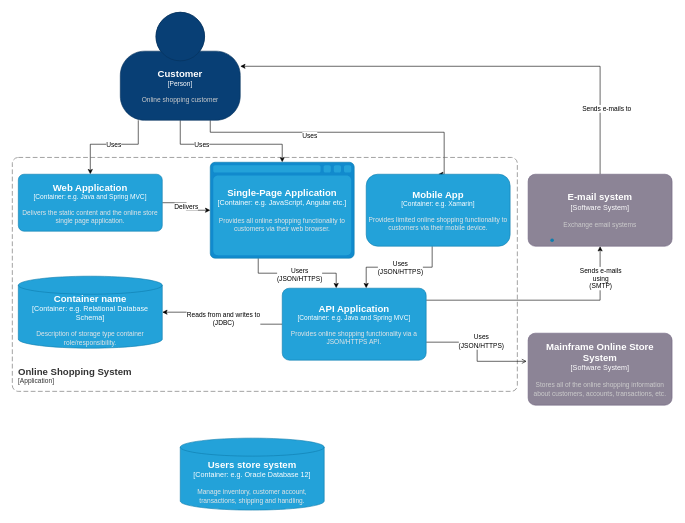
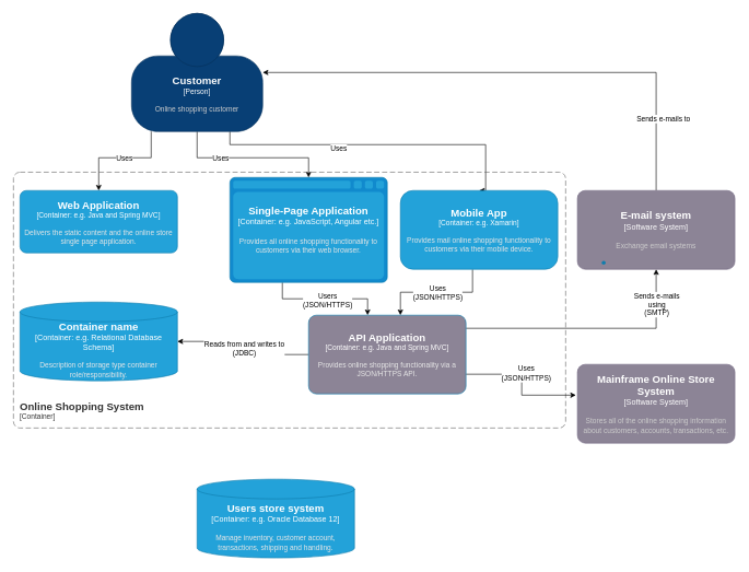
  <mxCell id="0" />
  <mxCell id="1" parent="0" />
  <mxCell id="2" value="" style="edgeStyle=orthogonalEdgeStyle;rounded=0;orthogonalLoop=1;jettySize=auto;html=1;" edge="1" parent="1" source="8" target="20"><mxGeometry relative="1" as="geometry"><Array as="points"><mxPoint x="230" y="240" /><mxPoint x="150" y="240" /></Array></mxGeometry></mxCell>
  <mxCell id="3" value="Uses" style="edgeLabel;html=1;align=center;verticalAlign=middle;resizable=0;points=[];" vertex="1" connectable="0" parent="2"><mxGeometry x="-0.052" y="-8" relative="1" as="geometry"><mxPoint x="-1" y="8" as="offset" /></mxGeometry></mxCell>
  <mxCell id="4" value="" style="edgeStyle=orthogonalEdgeStyle;rounded=0;orthogonalLoop=1;jettySize=auto;html=1;entryX=0.5;entryY=0;entryDx=0;entryDy=0;entryPerimeter=0;" edge="1" parent="1" source="8" target="12"><mxGeometry relative="1" as="geometry"><Array as="points"><mxPoint x="300" y="240" /><mxPoint x="470" y="240" /></Array></mxGeometry></mxCell>
  <mxCell id="5" value="Uses" style="edgeLabel;html=1;align=center;verticalAlign=middle;resizable=0;points=[];" vertex="1" connectable="0" parent="4"><mxGeometry x="-0.376" relative="1" as="geometry"><mxPoint as="offset" /></mxGeometry></mxCell>
  <mxCell id="6" value="" style="edgeStyle=orthogonalEdgeStyle;rounded=0;orthogonalLoop=1;jettySize=auto;html=1;entryX=0.5;entryY=0;entryDx=0;entryDy=0;entryPerimeter=0;exitX=0.75;exitY=1;exitDx=0;exitDy=0;exitPerimeter=0;" edge="1" parent="1" source="8" target="23"><mxGeometry relative="1" as="geometry"><Array as="points"><mxPoint x="350" y="220" /><mxPoint x="740" y="220" /></Array></mxGeometry></mxCell>
  <mxCell id="7" value="Uses" style="edgeLabel;html=1;align=center;verticalAlign=middle;resizable=0;points=[];" vertex="1" connectable="0" parent="6"><mxGeometry x="0.073" y="-5" relative="1" as="geometry"><mxPoint x="-78" as="offset" /></mxGeometry></mxCell>
  <mxCell id="8" value="&lt;font style=&quot;font-size: 16px&quot;&gt;&lt;b&gt;Customer&lt;/b&gt;&lt;/font&gt;&lt;div&gt;[Person]&lt;/div&gt;&lt;br&gt;&lt;div&gt;&lt;font style=&quot;font-size: 11px&quot;&gt;&lt;font color=&quot;#cccccc&quot;&gt;Online shopping customer&lt;/font&gt;&lt;/div&gt;" style="html=1;fontSize=11;dashed=0;whiteSpace=wrap;fillColor=#083F75;strokeColor=#06315C;fontColor=#ffffff;shape=mxgraph.c4.person2;align=center;metaEdit=1;points=[[0.5,0,0],[1,0.5,0],[1,0.75,0],[0.75,1,0],[0.5,1,0],[0.25,1,0],[0,0.75,0],[0,0.5,0]];resizable=0;" parent="1" vertex="1"><mxGeometry x="200" y="20" width="200" height="180" as="geometry" /></mxCell>
  <mxCell id="9" value="&lt;font style=&quot;font-size: 16px&quot;&gt;&lt;b&gt;Users store system&lt;/b&gt;&lt;/font&gt;&lt;div&gt;[Container:&amp;nbsp;e.g. Oracle Database 12]&lt;/div&gt;&lt;br&gt;&lt;div&gt;&lt;font style=&quot;font-size: 11px&quot;&gt;&lt;font color=&quot;#E6E6E6&quot;&gt;Manage inventory, customer account, transactions, shipping and handling.&lt;/font&gt;&lt;/div&gt;" style="shape=cylinder3;size=15;whiteSpace=wrap;html=1;boundedLbl=1;rounded=0;labelBackgroundColor=none;fillColor=#23A2D9;fontSize=12;fontColor=#ffffff;align=center;strokeColor=#0E7DAD;metaEdit=1;points=[[0.5,0,0],[1,0.25,0],[1,0.5,0],[1,0.75,0],[0.5,1,0],[0,0.75,0],[0,0.5,0],[0,0.25,0]];resizable=0;" parent="1" vertex="1"><mxGeometry x="300" y="730" width="240" height="120" as="geometry" /></mxCell>
  <mxCell id="10" value="" style="edgeStyle=orthogonalEdgeStyle;rounded=0;orthogonalLoop=1;jettySize=auto;html=1;" edge="1" parent="1"><mxGeometry relative="1" as="geometry"><mxPoint x="430" y="430" as="sourcePoint" /><mxPoint x="560" y="480" as="targetPoint" /><Array as="points"><mxPoint x="430" y="455" /><mxPoint x="560" y="455" /></Array></mxGeometry></mxCell>
  <mxCell id="11" value="Users&lt;br&gt;(JSON/HTTPS)" style="edgeLabel;html=1;align=center;verticalAlign=middle;resizable=0;points=[];" vertex="1" connectable="0" parent="10"><mxGeometry x="0.031" y="-2" relative="1" as="geometry"><mxPoint as="offset" /></mxGeometry></mxCell>
  <mxCell id="12" value="&lt;font style=&quot;font-size: 16px&quot;&gt;&lt;b&gt;Single-Page Application&lt;/b&gt;&lt;/font&gt;&lt;div&gt;[Container:&amp;nbsp;e.g. JavaScript, Angular etc.]&lt;/div&gt;&lt;br&gt;&lt;div&gt;&lt;font style=&quot;font-size: 11px&quot;&gt;&lt;font color=&quot;#E6E6E6&quot;&gt;Provides all online shopping functionality to customers via their web browser.&lt;/font&gt;&lt;/div&gt;" style="shape=mxgraph.c4.webBrowserContainer2;whiteSpace=wrap;html=1;boundedLbl=1;rounded=0;labelBackgroundColor=none;strokeColor=#118ACD;fillColor=#23A2D9;strokeColor=#118ACD;strokeColor2=#0E7DAD;fontSize=12;fontColor=#ffffff;align=center;metaEdit=1;points=[[0.5,0,0],[1,0.25,0],[1,0.5,0],[1,0.75,0],[0.5,1,0],[0,0.75,0],[0,0.5,0],[0,0.25,0]];resizable=0;" vertex="1" parent="1"><mxGeometry x="350" y="270" width="240" height="160" as="geometry" /></mxCell>
  <mxCell id="13" value="" style="edgeStyle=orthogonalEdgeStyle;rounded=0;orthogonalLoop=1;jettySize=auto;html=1;entryX=1;entryY=0.5;entryDx=0;entryDy=0;entryPerimeter=0;" edge="1" parent="1" source="15" target="8"><mxGeometry relative="1" as="geometry"><mxPoint x="1010" y="200" as="targetPoint" /><Array as="points"><mxPoint x="1000" y="110" /></Array></mxGeometry></mxCell>
  <mxCell id="14" value="Sends e-mails to" style="edgeLabel;html=1;align=center;verticalAlign=middle;resizable=0;points=[];" vertex="1" connectable="0" parent="13"><mxGeometry x="0.221" y="-1" relative="1" as="geometry"><mxPoint x="306" y="71" as="offset" /></mxGeometry></mxCell>
  <mxCell id="15" value="&lt;font style=&quot;font-size: 16px&quot;&gt;&lt;b&gt;E-mail system&lt;/b&gt;&lt;/font&gt;&lt;div&gt;[Software System]&lt;/div&gt;&lt;br&gt;&lt;div&gt;&lt;font style=&quot;font-size: 11px&quot;&gt;&lt;font color=&quot;#cccccc&quot;&gt;Exchange email systems&lt;/font&gt;&lt;/div&gt;" style="rounded=1;whiteSpace=wrap;html=1;labelBackgroundColor=none;fillColor=#8C8496;fontColor=#ffffff;align=center;arcSize=10;strokeColor=#736782;metaEdit=1;resizable=0;points=[[0.25,0,0],[0.5,0,0],[0.75,0,0],[1,0.25,0],[1,0.5,0],[1,0.75,0],[0.75,1,0],[0.5,1,0],[0.25,1,0],[0,0.75,0],[0,0.5,0],[0,0.25,0]];" vertex="1" parent="1"><mxGeometry x="880" y="290" width="240" height="120" as="geometry" /></mxCell>
- <mxCell id="16" value="&lt;font style=&quot;font-size: 16px&quot;&gt;&lt;b&gt;&lt;div style=&quot;text-align: left&quot;&gt;Online Shopping System&lt;/div&gt;&lt;/b&gt;&lt;/font&gt;&lt;div style=&quot;text-align: left&quot;&gt;[Application]&lt;/div&gt;" style="rounded=1;fontSize=11;whiteSpace=wrap;html=1;dashed=1;arcSize=20;fillColor=none;strokeColor=#666666;fontColor=#333333;labelBackgroundColor=none;align=left;verticalAlign=bottom;labelBorderColor=none;spacingTop=0;spacing=10;dashPattern=8 4;metaEdit=1;rotatable=0;perimeter=rectanglePerimeter;noLabel=0;labelPadding=0;allowArrows=0;connectable=0;expand=0;recursiveResize=0;editable=1;pointerEvents=0;absoluteArcSize=1;points=[[0.25,0,0],[0.5,0,0],[0.75,0,0],[1,0.25,0],[1,0.5,0],[1,0.75,0],[0.75,1,0],[0.5,1,0],[0.25,1,0],[0,0.75,0],[0,0.5,0],[0,0.25,0]];" vertex="1" parent="1"><mxGeometry x="20" y="262" width="842" height="390" as="geometry" /></mxCell>
+ <mxCell id="16" value="&lt;font style=&quot;font-size: 16px&quot;&gt;&lt;b&gt;&lt;div style=&quot;text-align: left&quot;&gt;Online Shopping System&lt;/div&gt;&lt;/b&gt;&lt;/font&gt;&lt;div style=&quot;text-align: left&quot;&gt;[Container]&lt;/div&gt;" style="rounded=1;fontSize=11;whiteSpace=wrap;html=1;dashed=1;arcSize=20;fillColor=none;strokeColor=#666666;fontColor=#333333;labelBackgroundColor=none;align=left;verticalAlign=bottom;labelBorderColor=none;spacingTop=0;spacing=10;dashPattern=8 4;metaEdit=1;rotatable=0;perimeter=rectanglePerimeter;noLabel=0;labelPadding=0;allowArrows=0;connectable=0;expand=0;recursiveResize=0;editable=1;pointerEvents=0;absoluteArcSize=1;points=[[0.25,0,0],[0.5,0,0],[0.75,0,0],[1,0.25,0],[1,0.5,0],[1,0.75,0],[0.75,1,0],[0.5,1,0],[0.25,1,0],[0,0.75,0],[0,0.5,0],[0,0.25,0]];" vertex="1" parent="1"><mxGeometry x="20" y="262" width="842" height="390" as="geometry" /></mxCell>
  <mxCell id="17" value="&lt;font style=&quot;font-size: 16px&quot;&gt;&lt;b&gt;Mainframe Online Store System&lt;/b&gt;&lt;/font&gt;&lt;div&gt;[Software System]&lt;/div&gt;&lt;br&gt;&lt;div&gt;&lt;font style=&quot;font-size: 11px&quot;&gt;&lt;font color=&quot;#cccccc&quot;&gt;Stores all of the online shopping information about customers, accounts, transactions, etc.&lt;/font&gt;&lt;/div&gt;" style="rounded=1;whiteSpace=wrap;html=1;labelBackgroundColor=none;fillColor=#8C8496;fontColor=#ffffff;align=center;arcSize=10;strokeColor=#736782;metaEdit=1;resizable=0;points=[[0.25,0,0],[0.5,0,0],[0.75,0,0],[1,0.25,0],[1,0.5,0],[1,0.75,0],[0.75,1,0],[0.5,1,0],[0.25,1,0],[0,0.75,0],[0,0.5,0],[0,0.25,0]];" vertex="1" parent="1"><mxGeometry x="880" y="555" width="240" height="120" as="geometry" /></mxCell>
  <mxCell id="18" value="&lt;font style=&quot;font-size: 16px&quot;&gt;&lt;b&gt;Container name&lt;/b&gt;&lt;/font&gt;&lt;div&gt;[Container:&amp;nbsp;e.g. Relational Database Schema]&lt;/div&gt;&lt;br&gt;&lt;div&gt;&lt;font style=&quot;font-size: 11px&quot;&gt;&lt;font color=&quot;#E6E6E6&quot;&gt;Description of storage type container role/responsibility.&lt;/font&gt;&lt;/div&gt;" style="shape=cylinder3;size=15;whiteSpace=wrap;html=1;boundedLbl=1;rounded=0;labelBackgroundColor=none;fillColor=#23A2D9;fontSize=12;fontColor=#ffffff;align=center;strokeColor=#0E7DAD;metaEdit=1;points=[[0.5,0,0],[1,0.25,0],[1,0.5,0],[1,0.75,0],[0.5,1,0],[0,0.75,0],[0,0.5,0],[0,0.25,0]];resizable=0;" vertex="1" parent="1"><mxGeometry x="30" y="460" width="240" height="120" as="geometry" /></mxCell>
- <mxCell id="19" value="Delivers" style="edgeStyle=orthogonalEdgeStyle;rounded=0;orthogonalLoop=1;jettySize=auto;html=1;" edge="1" parent="1" source="20" target="12"><mxGeometry relative="1" as="geometry" /></mxCell>
  <mxCell id="20" value="&lt;font style=&quot;font-size: 16px&quot;&gt;&lt;b&gt;Web Application&lt;/b&gt;&lt;/font&gt;&lt;div&gt;[Container: e.g. Java and Spring MVC]&lt;/div&gt;&lt;br&gt;&lt;div&gt;&lt;font style=&quot;font-size: 11px&quot;&gt;&lt;font color=&quot;#E6E6E6&quot;&gt;Delivers the static content and the online store single page application.&lt;/font&gt;&lt;/div&gt;" style="rounded=1;whiteSpace=wrap;html=1;fontSize=11;labelBackgroundColor=none;fillColor=#23A2D9;fontColor=#ffffff;align=center;arcSize=10;strokeColor=#0E7DAD;metaEdit=1;resizable=0;points=[[0.25,0,0],[0.5,0,0],[0.75,0,0],[1,0.25,0],[1,0.5,0],[1,0.75,0],[0.75,1,0],[0.5,1,0],[0.25,1,0],[0,0.75,0],[0,0.5,0],[0,0.25,0]];" vertex="1" parent="1"><mxGeometry x="30" y="290" width="240" height="95" as="geometry" /></mxCell>
  <mxCell id="21" value="" style="edgeStyle=orthogonalEdgeStyle;rounded=0;orthogonalLoop=1;jettySize=auto;html=1;" edge="1" parent="1"><mxGeometry relative="1" as="geometry"><mxPoint x="720" y="410" as="sourcePoint" /><mxPoint x="610" y="480" as="targetPoint" /><Array as="points"><mxPoint x="720" y="445" /><mxPoint x="610" y="445" /></Array></mxGeometry></mxCell>
  <mxCell id="22" value="Uses&lt;br&gt;(JSON/HTTPS)" style="edgeLabel;html=1;align=center;verticalAlign=middle;resizable=0;points=[];" vertex="1" connectable="0" parent="21"><mxGeometry x="-0.565" y="2" relative="1" as="geometry"><mxPoint x="-50" y="-2" as="offset" /></mxGeometry></mxCell>
- <mxCell id="23" value="&lt;font style=&quot;font-size: 16px&quot;&gt;&lt;b&gt;Mobile App&lt;/b&gt;&lt;/font&gt;&lt;div&gt;[Container: e.g. Xamarin]&lt;/div&gt;&lt;br&gt;&lt;div&gt;&lt;font style=&quot;font-size: 11px&quot;&gt;&lt;font color=&quot;#E6E6E6&quot;&gt;Provides limited online shopping functionality to customers via their mobile device.&lt;/font&gt;&lt;/div&gt;" style="rounded=1;whiteSpace=wrap;html=1;fontSize=11;labelBackgroundColor=none;fillColor=#23A2D9;fontColor=#ffffff;align=center;arcSize=16;strokeColor=#0E7DAD;metaEdit=1;resizable=0;points=[[0.25,0,0],[0.5,0,0],[0.75,0,0],[1,0.25,0],[1,0.5,0],[1,0.75,0],[0.75,1,0],[0.5,1,0],[0.25,1,0],[0,0.75,0],[0,0.5,0],[0,0.25,0]];glass=0;shadow=0;" vertex="1" parent="1"><mxGeometry x="610" y="290" width="240" height="120" as="geometry" /></mxCell>
- <mxCell id="24" value="" style="edgeStyle=orthogonalEdgeStyle;rounded=0;orthogonalLoop=1;jettySize=auto;html=1;entryX=-0.01;entryY=0.391;entryDx=0;entryDy=0;entryPerimeter=0;exitX=1;exitY=0.75;exitDx=0;exitDy=0;exitPerimeter=0;endArrow=open;" edge="1" parent="1" source="30" target="17"><mxGeometry relative="1" as="geometry"><mxPoint x="860" y="540" as="targetPoint" /><Array as="points" /></mxGeometry></mxCell>
+ <mxCell id="23" value="&lt;font style=&quot;font-size: 16px&quot;&gt;&lt;b&gt;Mobile App&lt;/b&gt;&lt;/font&gt;&lt;div&gt;[Container: e.g. Xamarin]&lt;/div&gt;&lt;br&gt;&lt;div&gt;&lt;font style=&quot;font-size: 11px&quot;&gt;&lt;font color=&quot;#E6E6E6&quot;&gt;Provides mail online shopping functionality to customers via their mobile device.&lt;/font&gt;&lt;/div&gt;" style="rounded=1;whiteSpace=wrap;html=1;fontSize=11;labelBackgroundColor=none;fillColor=#23A2D9;fontColor=#ffffff;align=center;arcSize=16;strokeColor=#0E7DAD;metaEdit=1;resizable=0;points=[[0.25,0,0],[0.5,0,0],[0.75,0,0],[1,0.25,0],[1,0.5,0],[1,0.75,0],[0.75,1,0],[0.5,1,0],[0.25,1,0],[0,0.75,0],[0,0.5,0],[0,0.25,0]];glass=0;shadow=0;" vertex="1" parent="1"><mxGeometry x="610" y="290" width="240" height="120" as="geometry" /></mxCell>
+ <mxCell id="24" value="" style="edgeStyle=orthogonalEdgeStyle;rounded=0;orthogonalLoop=1;jettySize=auto;html=1;entryX=-0.01;entryY=0.391;entryDx=0;entryDy=0;entryPerimeter=0;exitX=1;exitY=0.75;exitDx=0;exitDy=0;exitPerimeter=0;" edge="1" parent="1" source="30" target="17"><mxGeometry relative="1" as="geometry"><mxPoint x="860" y="540" as="targetPoint" /><Array as="points" /></mxGeometry></mxCell>
  <mxCell id="25" value="Uses&lt;br&gt;(JSON/HTTPS)" style="edgeLabel;html=1;align=center;verticalAlign=middle;resizable=0;points=[];" vertex="1" connectable="0" parent="24"><mxGeometry x="-0.168" y="2" relative="1" as="geometry"><mxPoint x="8" as="offset" /></mxGeometry></mxCell>
  <mxCell id="26" value="" style="edgeStyle=orthogonalEdgeStyle;rounded=0;orthogonalLoop=1;jettySize=auto;html=1;" edge="1" parent="1" source="30"><mxGeometry relative="1" as="geometry"><mxPoint x="1000" y="410" as="targetPoint" /><Array as="points"><mxPoint x="1000" y="500" /></Array></mxGeometry></mxCell>
  <mxCell id="27" value="Sends e-mails&lt;br&gt;using&lt;br&gt;(SMTP)" style="edgeLabel;html=1;align=center;verticalAlign=middle;resizable=0;points=[];" vertex="1" connectable="0" parent="26"><mxGeometry x="0.697" relative="1" as="geometry"><mxPoint y="-5" as="offset" /></mxGeometry></mxCell>
  <mxCell id="28" value="" style="edgeStyle=orthogonalEdgeStyle;rounded=0;orthogonalLoop=1;jettySize=auto;html=1;entryX=1;entryY=0.5;entryDx=0;entryDy=0;entryPerimeter=0;" edge="1" parent="1" source="30" target="18"><mxGeometry relative="1" as="geometry"><mxPoint x="330" y="540" as="targetPoint" /></mxGeometry></mxCell>
  <mxCell id="29" value="Reads from and writes to&lt;br&gt;(JDBC)" style="edgeLabel;html=1;align=center;verticalAlign=middle;resizable=0;points=[];" vertex="1" connectable="0" parent="28"><mxGeometry x="-0.003" y="-2" relative="1" as="geometry"><mxPoint x="-1" as="offset" /></mxGeometry></mxCell>
- <mxCell id="30" value="&lt;font style=&quot;font-size: 16px&quot;&gt;&lt;b&gt;API Application&lt;/b&gt;&lt;/font&gt;&lt;div&gt;[Container: e.g. Java and Spring MVC]&lt;/div&gt;&lt;br&gt;&lt;div&gt;&lt;font style=&quot;font-size: 11px&quot;&gt;&lt;font color=&quot;#E6E6E6&quot;&gt;Provides online shopping functionality via a JSON/HTTPS API.&lt;/font&gt;&lt;/div&gt;" style="rounded=1;whiteSpace=wrap;html=1;fontSize=11;labelBackgroundColor=none;fillColor=#23A2D9;fontColor=#ffffff;align=center;arcSize=10;strokeColor=#0E7DAD;metaEdit=1;resizable=0;points=[[0.25,0,0],[0.5,0,0],[0.75,0,0],[1,0.25,0],[1,0.5,0],[1,0.75,0],[0.75,1,0],[0.5,1,0],[0.25,1,0],[0,0.75,0],[0,0.5,0],[0,0.25,0]];" vertex="1" parent="1"><mxGeometry x="470" y="480" width="240" height="120" as="geometry" /></mxCell>
+ <mxCell id="30" value="&lt;font style=&quot;font-size: 16px&quot;&gt;&lt;b&gt;API Application&lt;/b&gt;&lt;/font&gt;&lt;div&gt;[Container: e.g. Java and Spring MVC]&lt;/div&gt;&lt;br&gt;&lt;div&gt;&lt;font style=&quot;font-size: 11px&quot;&gt;&lt;font color=&quot;#E6E6E6&quot;&gt;Provides online shopping functionality via a JSON/HTTPS API.&lt;/font&gt;&lt;/div&gt;" style="rounded=1;whiteSpace=wrap;html=1;fontSize=11;labelBackgroundColor=none;fillColor=#8c8496;fontColor=#ffffff;align=center;arcSize=10;strokeColor=#0E7DAD;metaEdit=1;resizable=0;points=[[0.25,0,0],[0.5,0,0],[0.75,0,0],[1,0.25,0],[1,0.5,0],[1,0.75,0],[0.75,1,0],[0.5,1,0],[0.25,1,0],[0,0.75,0],[0,0.5,0],[0,0.25,0]];" vertex="1" parent="1"><mxGeometry x="470" y="480" width="240" height="120" as="geometry" /></mxCell>
  <mxCell id="31" value="" style="shape=waypoint;sketch=0;size=6;pointerEvents=1;points=[];fillColor=#23A2D9;resizable=0;rotatable=0;perimeter=centerPerimeter;snapToPoint=1;fontSize=11;strokeColor=#0E7DAD;fontColor=#ffffff;rounded=1;labelBackgroundColor=none;arcSize=10;" vertex="1" parent="1"><mxGeometry x="910" y="390" width="20" height="20" as="geometry" /></mxCell>
